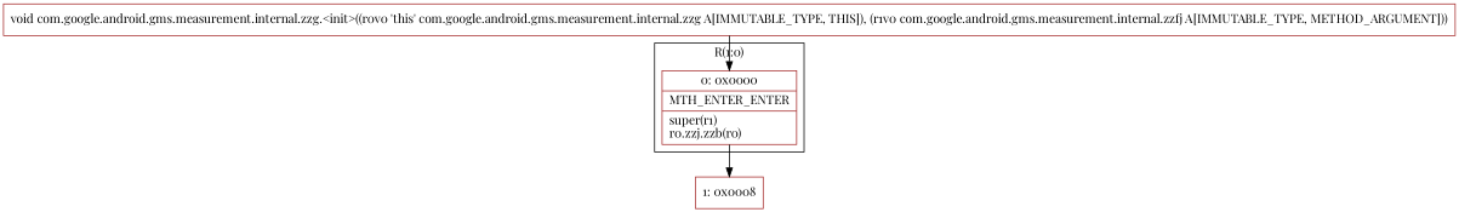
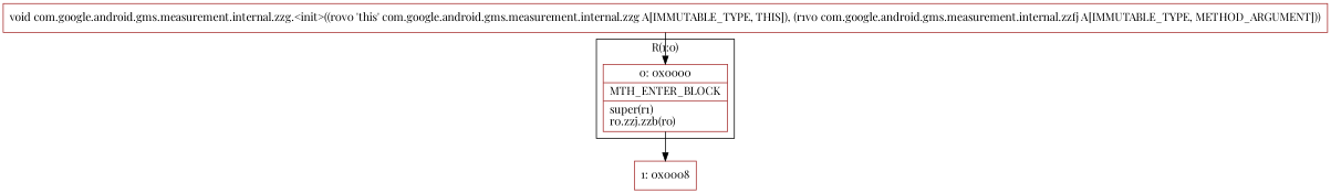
  digraph {
    fontname="Playfair Display"
    node [color=brown shape=record fontname="Playfair Display"]
    edge [fontname="Playfair Display"]
-   n1 [label="{0\:\ 0x0000|MTH_ENTER_ENTER\l|super(r1)\lr0.zzj.zzb(r0)\l}"]
+   n1 [label="{0\:\ 0x0000|MTH_ENTER_BLOCK\l|super(r1)\lr0.zzj.zzb(r0)\l}"]
    n2 [label="{1\:\ 0x0008}"]
    n3 [label="{void com.google.android.gms.measurement.internal.zzg.\<init\>((r0v0 'this' com.google.android.gms.measurement.internal.zzg A[IMMUTABLE_TYPE, THIS]), (r1v0 com.google.android.gms.measurement.internal.zzfj A[IMMUTABLE_TYPE, METHOD_ARGUMENT])) }"]
    subgraph cluster_1 {
      label="R(1:0)"
      n1
    }
    n1 -> n2
    n3 -> n1
  }
